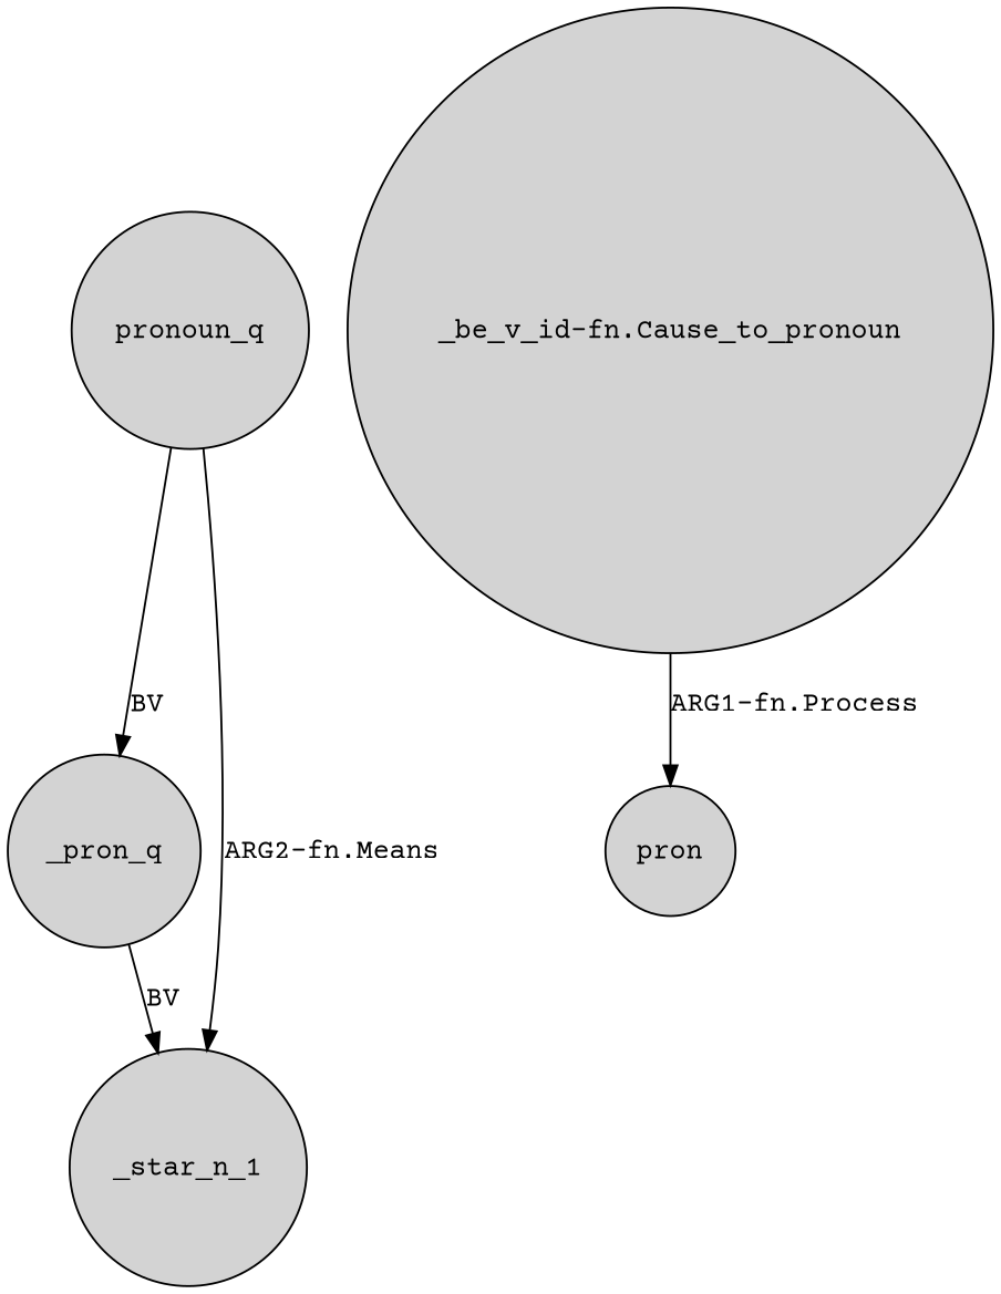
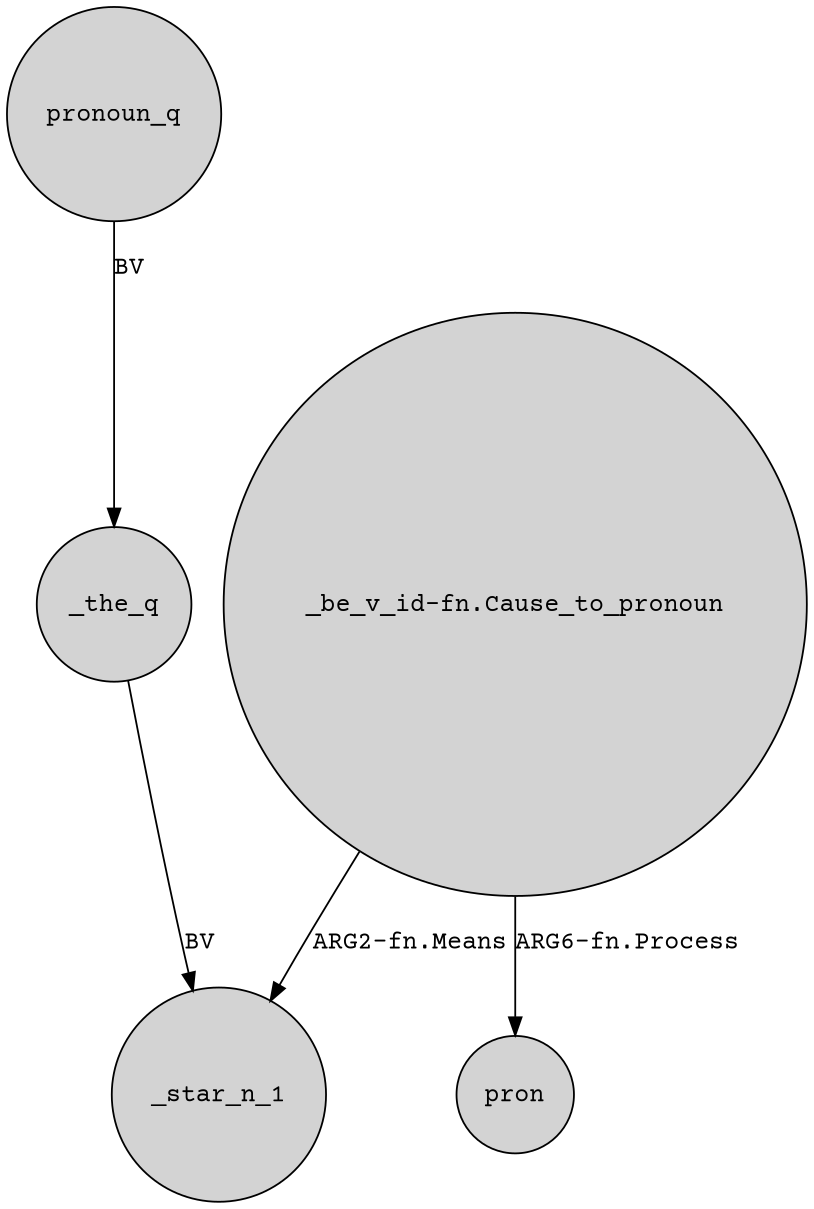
  digraph {
    fontname="Courier Prime"
    node [fontname="Courier Prime" shape=circle style=filled]
    edge [fontname="Courier Prime"]
    pronoun_q
-   _the_q [label=_pron_q]
+   _the_q
    n3 [label="_be_v_id-fn.Cause_to_pronoun"]
    pron
    _star_n_1
    pronoun_q -> _the_q [label=BV]
    _the_q -> _star_n_1 [label=BV]
-   n3 -> pron [label="ARG1-fn.Process"]
-   pronoun_q -> _star_n_1 [label="ARG2-fn.Means"]
+   n3 -> pron [label="ARG6-fn.Process"]
+   n3 -> _star_n_1 [label="ARG2-fn.Means"]
  }
